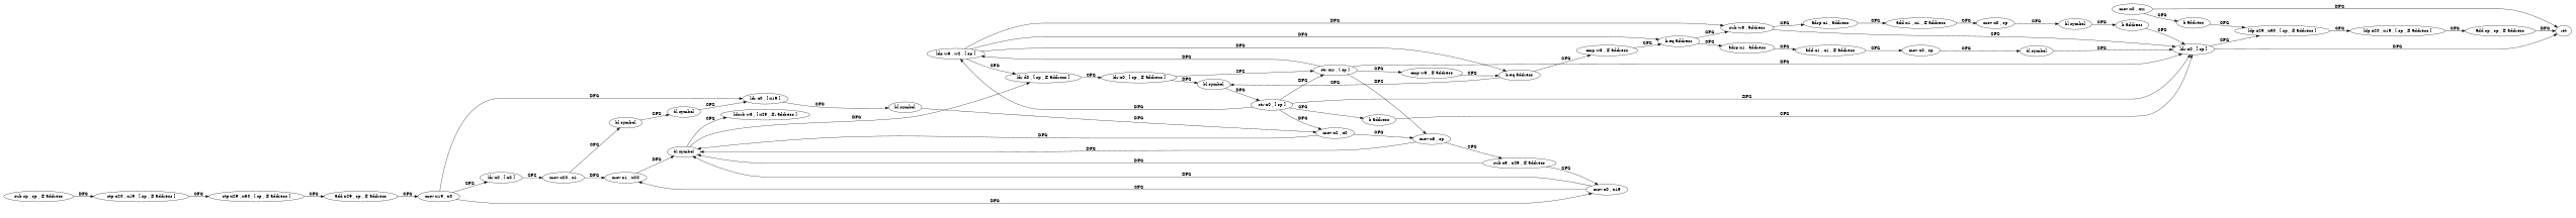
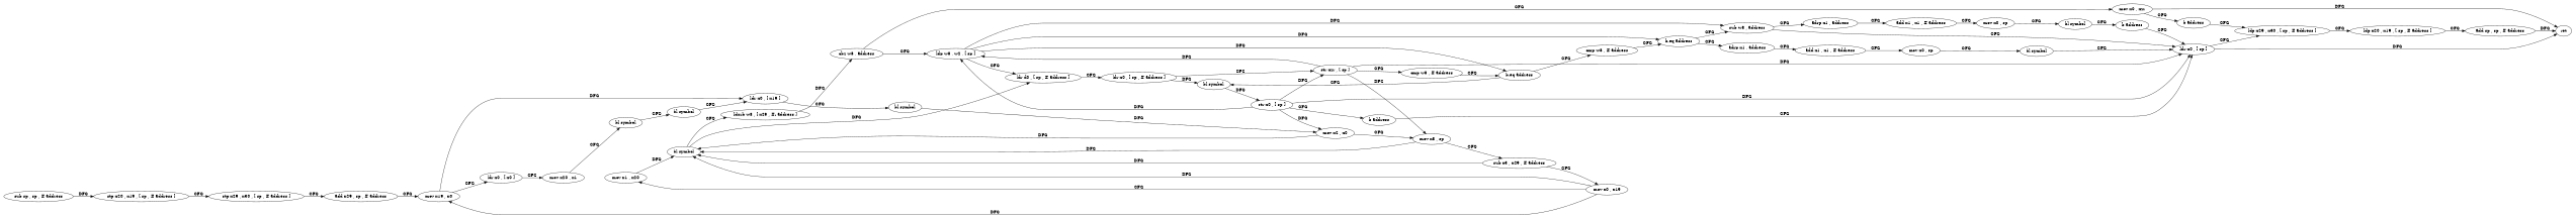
  digraph {
    rankdir=LR
    n1 [label="sub sp , sp , # address"]
    n2 [label="stp x20 , x19 , [ sp , # address ]"]
    n3 [label="stp x29 , x30 , [ sp , # address ]"]
    n4 [label="add x29 , sp , # address"]
    n5 [label="mov x19 , x0"]
    n6 [label="ldr x0 , [ x0 ]"]
    n7 [label="ldr x0 , [ x19 ]"]
    n8 [label="mov x0 , x19"]
    n9 [label="mov x20 , x1"]
    n10 [label="bl symbol"]
    n11 [label="mov x1 , x20"]
    n12 [label="bl symbol"]
    n13 [label="bl symbol"]
    n14 [label="bl symbol"]
    n15 [label="mov x2 , x0"]
    n16 [label="mov x8 , sp"]
    n17 [label="sub x3 , x29 , # address"]
    n18 [label="ldurb w8 , [ x29 , #- address ]"]
    n19 [label="ldr d0 , [ sp , # address ]"]
+   n20 [label="cbz w8 , address"]
    n21 [label="ldr x0 , [ sp , # address ]"]
    n22 [label="mov x0 , xzr"]
    n23 [label="ldp w8 , w2 , [ sp ]"]
    n24 [label="b address"]
    n25 [label=ret]
    n26 [label="b.eq address"]
    n27 [label="b.eq address"]
    n28 [label="sub w8 , address"]
    n29 [label="ldp x29 , x30 , [ sp , # address ]"]
    n30 [label="bl symbol"]
    n31 [label="cmp w8 , # address"]
    n32 [label="adrp x1 , address"]
    n33 [label="ldr x0 , [ sp ]"]
    n34 [label="adrp x1 , address"]
    n35 [label="ldp x20 , x19 , [ sp , # address ]"]
    n36 [label="add sp , sp , # address"]
    n37 [label="str xzr , [ sp ]"]
    n38 [label="cmp w8 , # address"]
    n39 [label="str x0 , [ sp ]"]
    n40 [label="b address"]
    n41 [label="add x1 , x1 , # address"]
    n42 [label="mov x0 , sp"]
    n43 [label="add x1 , x1 , # address"]
    n44 [label="bl symbol"]
    n45 [label="mov x0 , sp"]
    n46 [label="bl symbol"]
    n47 [label="b address"]
    n1 -> n2 [label=DFG]
    n2 -> n3 [label=CFG]
    n3 -> n4 [label=CFG]
    n4 -> n5 [label=CFG]
    n5 -> n6 [label=CFG]
    n5 -> n7 [label=DFG]
-   n5 -> n8 [label=DFG]
+   n8 -> n5 [label=DFG]
    n6 -> n9 [label=CFG]
    n7 -> n10 [label=CFG]
    n8 -> n11 [label=CFG]
    n8 -> n12 [label=DFG]
-   n9 -> n11 [label=DFG]
    n9 -> n13 [label=CFG]
    n10 -> n15 [label=DFG]
    n11 -> n12 [label=DFG]
    n12 -> n18 [label=CFG]
    n12 -> n19 [label=DFG]
    n13 -> n14 [label=CFG]
    n14 -> n7 [label=CFG]
    n15 -> n12 [label=DFG]
    n15 -> n16 [label=CFG]
    n16 -> n12 [label=DFG]
    n16 -> n17 [label=CFG]
    n17 -> n8 [label=CFG]
    n17 -> n12 [label=DFG]
+   n18 -> n20 [label=DFG]
    n19 -> n21 [label=CFG]
+   n20 -> n22 [label=CFG]
+   n20 -> n23 [label=CFG]
    n21 -> n30 [label=DFG]
    n21 -> n37 [label=CFG]
    n22 -> n24 [label=CFG]
    n22 -> n25 [label=DFG]
    n23 -> n19 [label=CFG]
    n23 -> n26 [label=DFG]
    n23 -> n27 [label=DFG]
    n23 -> n28 [label=DFG]
    n24 -> n29 [label=CFG]
    n26 -> n30 [label=CFG]
    n26 -> n31 [label=CFG]
    n27 -> n28 [label=CFG]
    n27 -> n32 [label=CFG]
    n28 -> n33 [label=CFG]
    n28 -> n34 [label=CFG]
    n29 -> n35 [label=CFG]
    n30 -> n39 [label=DFG]
    n31 -> n27 [label=CFG]
    n32 -> n41 [label=CFG]
    n33 -> n25 [label=DFG]
    n33 -> n29 [label=CFG]
    n34 -> n43 [label=CFG]
    n35 -> n36 [label=CFG]
    n36 -> n25 [label=DFG]
    n37 -> n16 [label=DFG]
    n37 -> n23 [label=DFG]
    n37 -> n33 [label=DFG]
    n37 -> n38 [label=CFG]
    n38 -> n26 [label=CFG]
    n39 -> n15 [label=DFG]
    n39 -> n23 [label=DFG]
    n39 -> n33 [label=DFG]
    n39 -> n37 [label=DFG]
    n39 -> n40 [label=CFG]
    n40 -> n33 [label=CFG]
    n41 -> n42 [label=CFG]
    n42 -> n44 [label=CFG]
    n43 -> n45 [label=CFG]
    n44 -> n33 [label=CFG]
    n45 -> n46 [label=CFG]
    n46 -> n47 [label=CFG]
    n47 -> n33 [label=CFG]
  }
